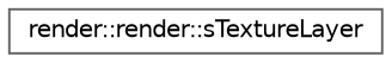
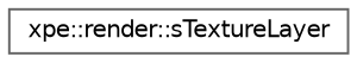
  digraph {
    rankdir=TB
-   n1 [color=grey40 fillcolor=white fontname=Helvetica fontsize=10 height=0.2 label="render::render::sTextureLayer" shape=box style=filled width=0.4]
+   n1 [color=grey40 fillcolor=white fontname=Helvetica fontsize=10 height=0.2 label="xpe::render::sTextureLayer" shape=box style=filled width=0.4]
  }
